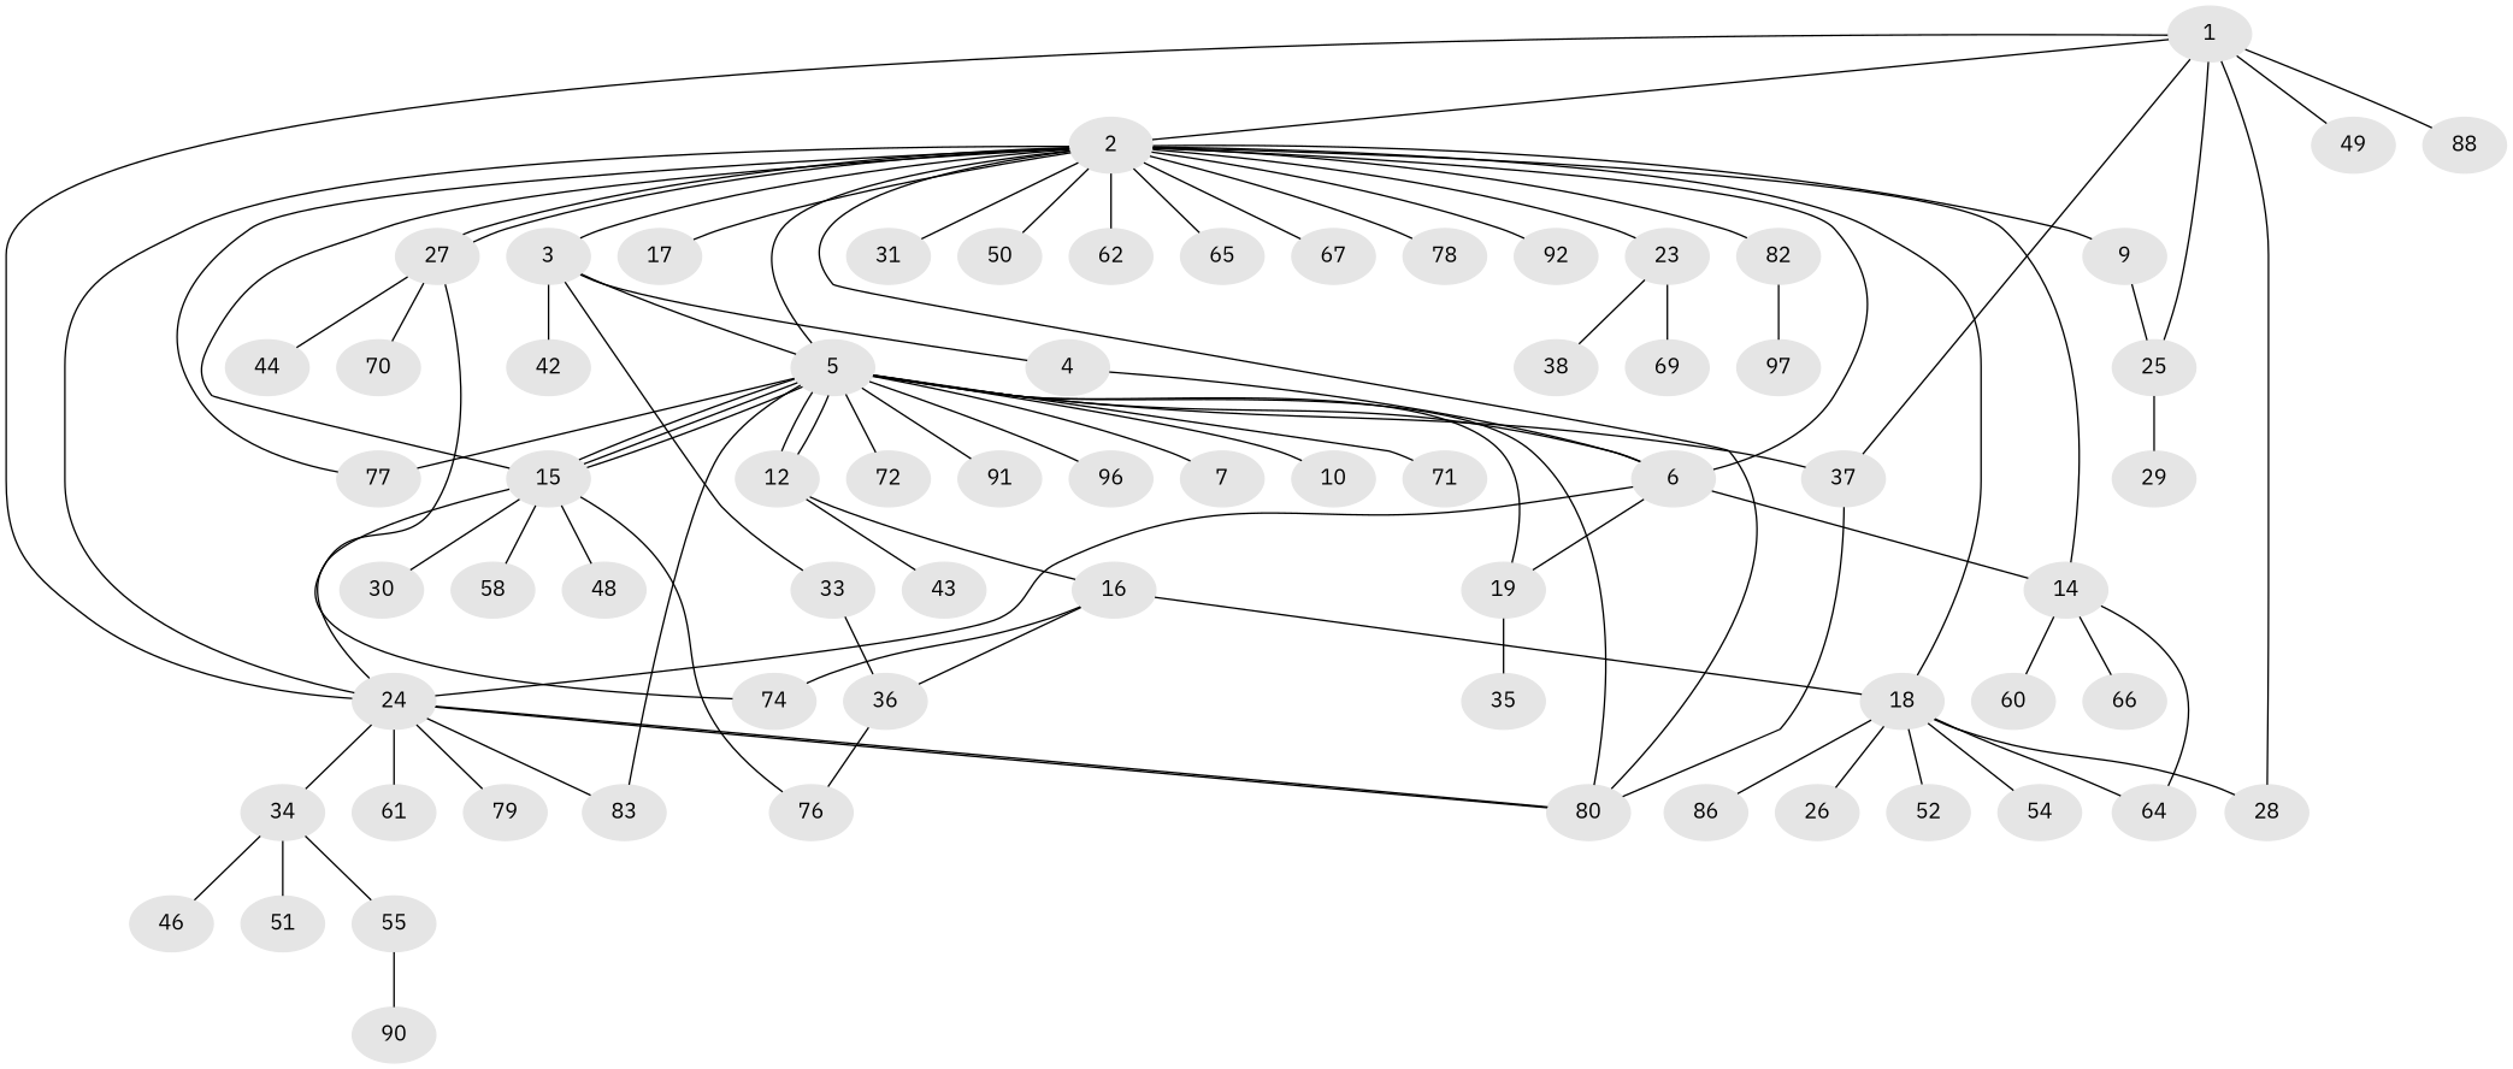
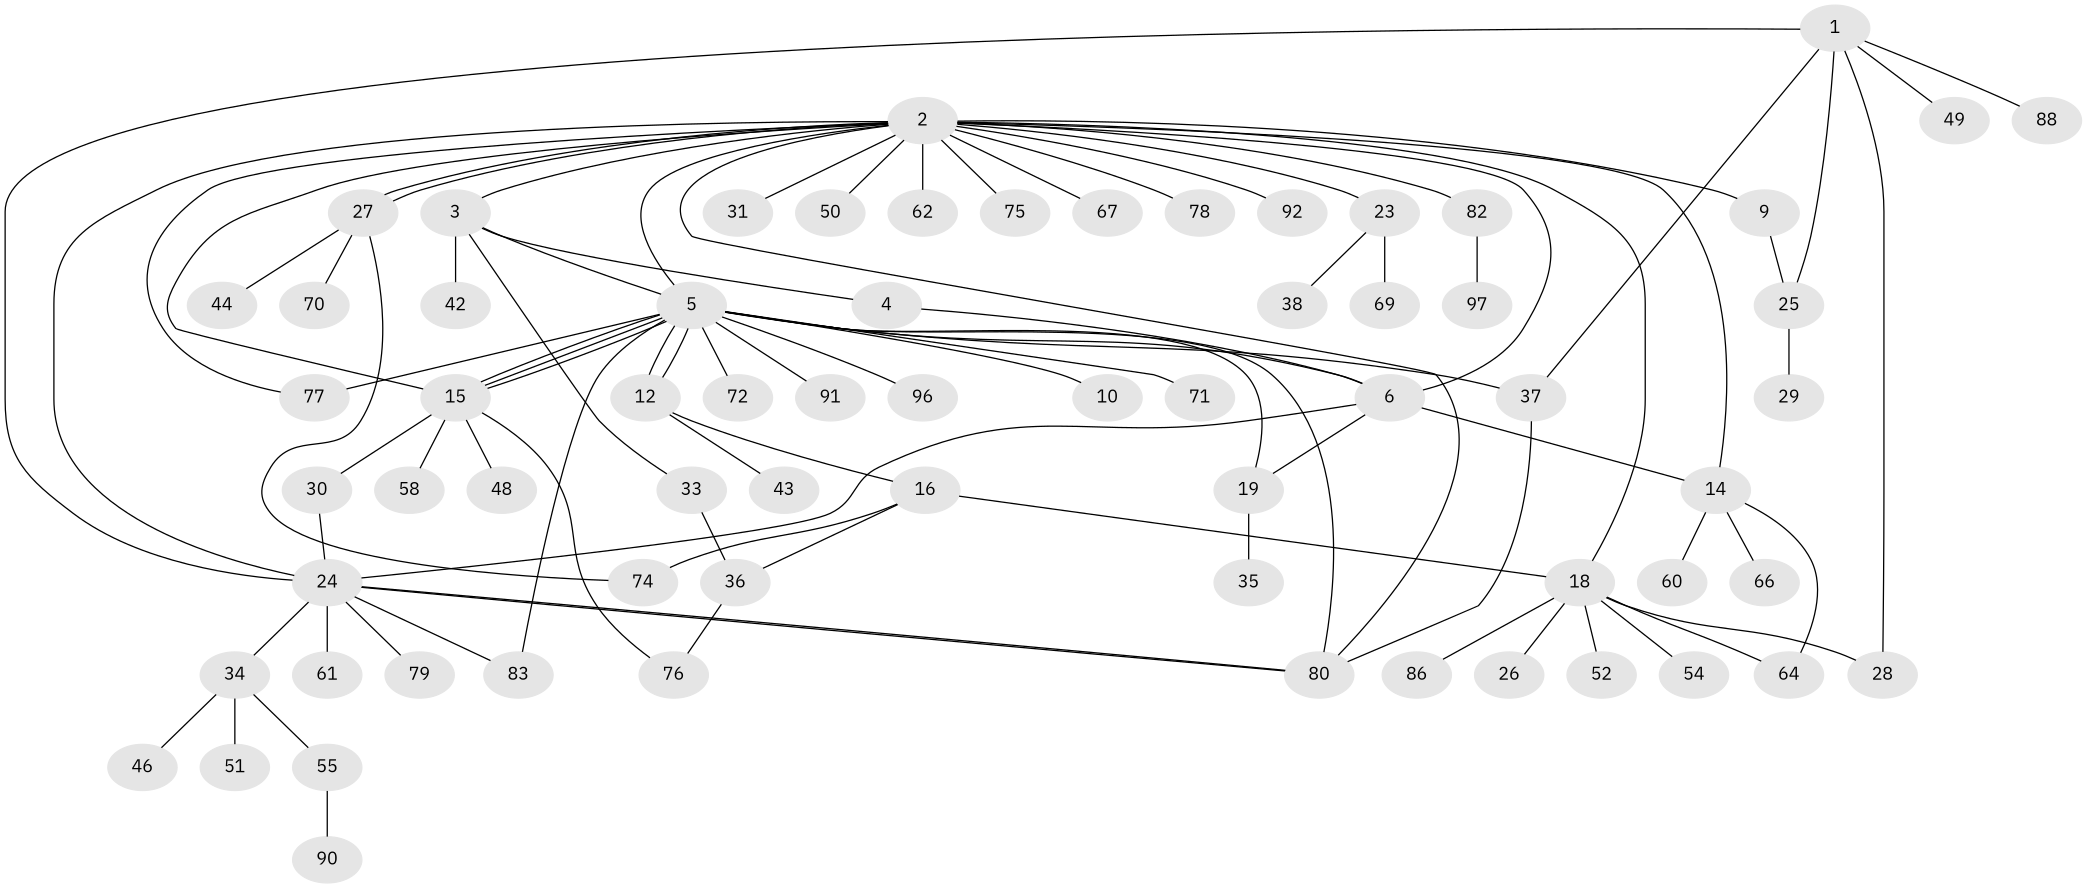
  graph {
    fontname="IBM Plex Sans"
    node [color=gray90 fontname="IBM Plex Sans" style=filled]
    edge [fontname="IBM Plex Sans"]
    1 [super="+21"]
    2 [super="+36"]
    24 [super="+32"]
    25 [super="+68"]
    28 [super="+99"]
    37 [super="+53"]
    49
    88
    3 [super="+8"]
    5 [super="+40"]
    6 [super="+13"]
    9 [super="+87"]
    14 [super="+84"]
    15 [super="+85"]
-   17 [super="+100"]
    18 [super="+22"]
    23 [super="+47"]
    27 [super="+75"]
    31
    50 [super="+63"]
    62
-   65 [super="+93"]
+   65 [super="+93" label=75]
    67
    77
    78
    80
    82
    92
    n29 [label=34 super="+41"]
    61
    79
    83
    29
    4 [super="+81"]
    33
    42 [super="+45"]
-   7
    10
    12
    19 [super="+20"]
    71 [super="+90"]
    72
    91
    96
    60 [super="+89"]
    66
    64
    30
    48
    58
    76
    26
    52
    54
    86
    38
    69
    74
    44
    70
    97
    n62 [label=36 super="+59"]
    16 [super="+57"]
    43
    35 [super="+95"]
    46 [super="+98"]
    51
    55
    n69 [label=90]
-   1 -- 2
    1 -- 24
    1 -- 25
    1 -- 28
    1 -- 37
    1 -- 49
    1 -- 88
    2 -- 24
    2 -- 3
    2 -- 5
    2 -- 6
    2 -- 9
    2 -- 14
    2 -- 15
-   2 -- 17
    2 -- 18
    2 -- 23
    2 -- 27
    2 -- 27
    2 -- 31
    2 -- 50
    2 -- 62
    2 -- 65
    2 -- 67
    2 -- 77
    2 -- 78
    2 -- 80
    2 -- 82
    2 -- 92
    24 -- 80
    24 -- 80
    24 -- n29
    24 -- 61
    24 -- 79
    24 -- 83
    25 -- 29
    37 -- 80
    3 -- 5
    3 -- 4
    3 -- 33
    3 -- 42
    5 -- 37
    5 -- 6
    5 -- 15
    5 -- 15
    5 -- 15
    5 -- 77 [weight=2]
    5 -- 80
    5 -- 83
-   5 -- 7
    5 -- 10
    5 -- 12
    5 -- 12
    5 -- 19
    5 -- 71
    5 -- 72
    5 -- 91
    5 -- 96
    6 -- 24
    6 -- 14
    6 -- 19
    9 -- 25
    14 -- 60
    14 -- 66
    14 -- 64
-   15 -- 24
+   30 -- 24
    15 -- 30
    15 -- 48
    15 -- 58
    15 -- 76
    18 -- 28
    18 -- 64
    18 -- 26
    18 -- 52
    18 -- 54
    18 -- 86
    23 -- 38
    23 -- 69
    27 -- 74
    27 -- 44
    27 -- 70
    82 -- 97
    n29 -- 46
    n29 -- 51
    n29 -- 55
    4 -- 6
    33 -- n62
    12 -- 16
    12 -- 43
    19 -- 35
    n62 -- 76
    16 -- 18
    16 -- 74
    16 -- n62
    55 -- n69
  }
